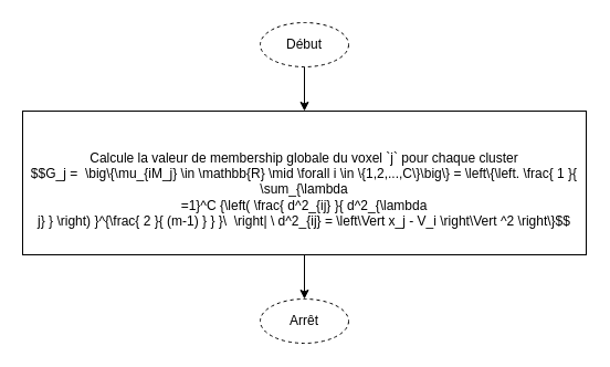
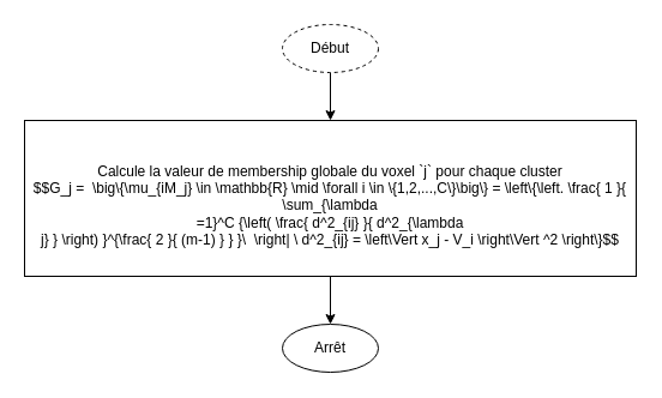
  <mxCell id="0" />
  <mxCell id="1" parent="0" />
  <mxCell id="2" value="" style="edgeStyle=orthogonalEdgeStyle;rounded=0;orthogonalLoop=1;jettySize=auto;html=1;" parent="1" source="3" target="5" edge="1"><mxGeometry relative="1" as="geometry" /></mxCell>
  <mxCell id="3" value="Début" style="ellipse;whiteSpace=wrap;html=1;dashed=1;" parent="1" vertex="1"><mxGeometry x="235" y="20" width="80" height="40" as="geometry" /></mxCell>
  <mxCell id="4" value="" style="edgeStyle=orthogonalEdgeStyle;rounded=0;orthogonalLoop=1;jettySize=auto;html=1;" parent="1" source="5" target="6" edge="1"><mxGeometry relative="1" as="geometry" /></mxCell>
  <mxCell id="5" value="Calcule la valeur de membership globale du voxel `j` pour chaque cluster&lt;br&gt;$$G_j =&amp;nbsp; \big\{\mu_{iM_j} \in \mathbb{R} \mid \forall i \in \{1,2,...,C\}\big\} = \left\{\left. \frac{ 1 }{ \sum_{\lambda&lt;br&gt;=1}^C {\left( \frac{ d^2_{ij} }{ d^2_{\lambda&lt;br&gt;j} } \right) }^{\frac{ 2 }{ (m-1) } } }\&amp;nbsp; \right| \ d^2_{ij} = \left\Vert x_j - V_i \right\Vert ^2 \right\}$$" style="whiteSpace=wrap;html=1;spacingTop=12;" parent="1" vertex="1"><mxGeometry x="20" y="100" width="510" height="130" as="geometry" /></mxCell>
- <mxCell id="6" value="Arrêt" style="ellipse;whiteSpace=wrap;html=1;dashed=1;" parent="1" vertex="1"><mxGeometry x="235" y="270" width="80" height="40" as="geometry" /></mxCell>
+ <mxCell id="6" value="Arrêt" style="ellipse;whiteSpace=wrap;html=1;" parent="1" vertex="1"><mxGeometry x="235" y="270" width="80" height="40" as="geometry" /></mxCell>
